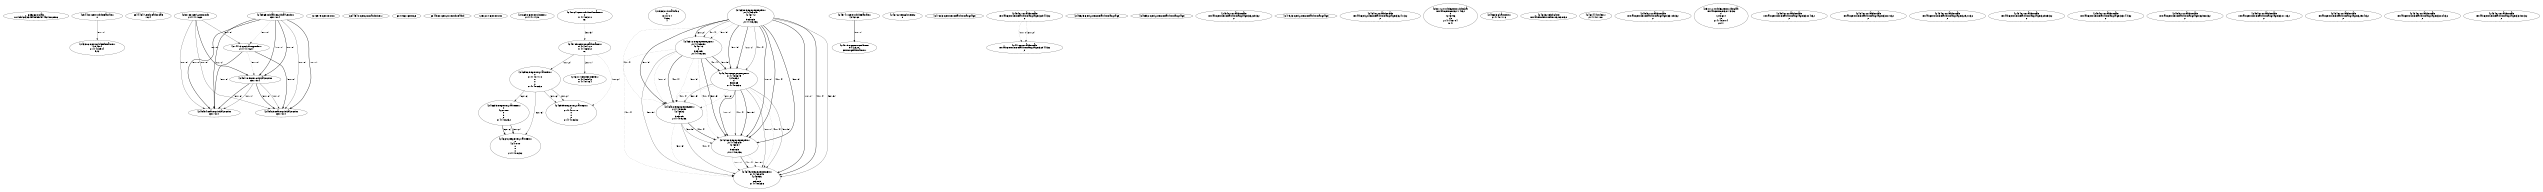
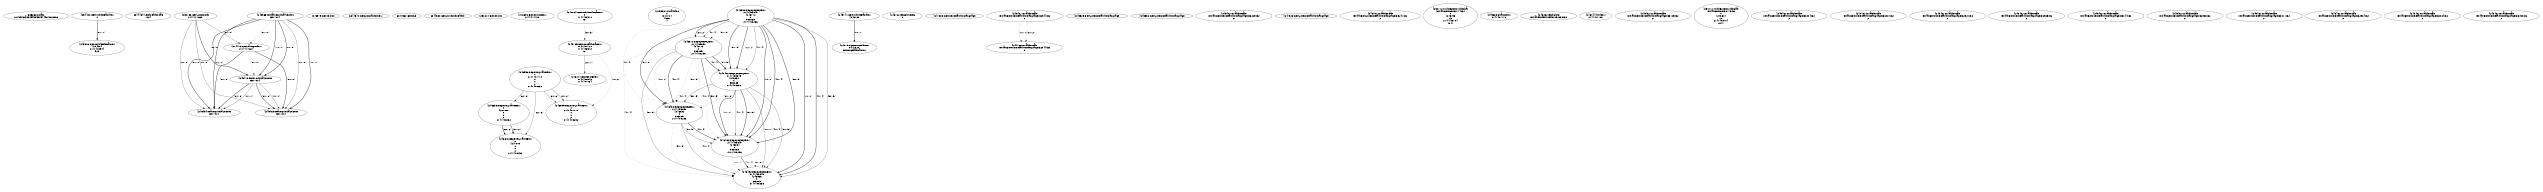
  digraph {
    edge [style=bold]
    n1 [label="6850628.main\n0075bd6ca23d9abe55d944fc790c8e86"]
    n2 [label="4254480.GetModuleHandleW\n0"]
    n3 [label="4243306.GetModuleFileNameW\n4194304\n2147408904\n522"]
    n4 [label="6844434.SetThreadLocale\n1024"]
    n5 [label="4243965.InitializeCriticalSection\n6917004"]
    n6 [label="4214413.GetStartupInfoW\n2147417624"]
    n7 [label="4245418.EnterCriticalSection\n6917004"]
    n8 [label="4245469.LeaveCriticalSection\n6917004"]
    n9 [label="4245454.LeaveCriticalSection\n6917004"]
    n10 [label="4250188.GetSystemInfo\n2147417660"]
    n11 [label="4243979.GetVersion\n"]
    n12 [label="6844540.GetCommandLineW\n"]
    n13 [label="6844560.GetACP\n"]
    n14 [label="6844580.GetCurrentThreadId\n"]
    n15 [label="4250204.GetVersion\n"]
    n16 [label="4276690.GetVersionExW\n2147417420"]
    n17 [label="4248064.GetModuleFileNameW\n0\n2147408370\n261"]
    n18 [label="4245785.GetLongPathNameW\n2147407710\n2147406542\n261"]
    n19 [label="4246556.RegQueryValueExW\n0\n2147407710\n0\n0\n0\n2147408232"]
    n20 [label="4246014.FindFirstFileW\n2147406542\n2147407064"]
    n21 [label="4246599.RegQueryValueExW\n0\n2147407710\n0\n0\n0\n2147408232"]
    n22 [label="4215383.VirtualAlloc\n0\n1310704\n4096\n4"]
    n23 [label="4246338.RegOpenKeyExW\n2147483649\n4246772\n0\n983065\n2147408236"]
    n24 [label="4246372.RegOpenKeyExW\n2147483650\n4246772\n0\n983065\n2147408236"]
    n25 [label="4246402.RegOpenKeyExW\n2147483649\n4246832\n0\n983065\n2147408236"]
    n26 [label="4246432.RegOpenKeyExW\n2147483650\n4246832\n0\n983065\n2147408236"]
    n27 [label="4246462.RegOpenKeyExW\n2147483649\n4246884\n0\n983065\n2107408236"]
    n28 [label="4246492.RegOpenKeyExW\n2147483649\n4246936\n0\n983065\n2147408236"]
    n29 [label="4245741.GetModuleHandleW\n4246160"]
    n30 [label="4245758.GetProcAddress\n9441320\nGetLongPathNameW"]
    n31 [label="4246635.RegQueryValueExW\n0\n4227000\n0\n0\n0\n2147408232"]
    n32 [label="4246676.RegQueryValueExW\n0\n4247000\n0\n0\n0\n2147408232"]
    n33 [label="4246722.RegCloseKey\n0"]
    n34 [label="4247883.GetUserDefaultUILanguage\n"]
    n35 [label="4245487.IsValidLocale\nretval_GetUserDefaultUILanguage_32944_32\n2"]
    n36 [label="4244766.IsValidLocale\nretval_GetUserDefaultUILanguage_32944_32\n2"]
    n37 [label="4245525.GetSystemDefaultUILanguage\n"]
    n38 [label="4245552.GetSystemDefaultUILanguage\n"]
    n39 [label="4245487.IsValidLocale\nretval_GetUserDefaultUILanguage_33229_32\n2"]
    n40 [label="4247923.GetSystemDefaultUILanguage\n"]
    n41 [label="4245487.IsValidLocale\nretval_GetSystemDefaultUILanguage_33241_32\n2"]
    n42 [label="4250171.MultiByteToWideChar\nretval_GetACP_32774_32\n0\n4243796\n13\n2147403704\n2047"]
    n43 [label="4245683.CharNextW\n2147407716"]
    n44 [label="4246032.FindClose\nretval_FindFirstFileW_32838_32"]
    n45 [label="4246044.lstrlenW\n2147407108"]
    n46 [label="4245487.IsValidLocale\nretval_GetUserDefaultUILanguage_33105_32\n2"]
    n47 [label="4250171.MultiByteToWideChar\nretval_GetACP_32773_32\n0\n4243604\n10\n2147403704\n2047"]
    n48 [label="4245487.IsValidLocale\nretval_GetUserDefaultUILanguage_33004_32\n2"]
    n49 [label="4245487.IsValidLocale\nretval_GetUserDefaultUILanguage_33087_32\n2"]
    n50 [label="4245487.IsValidLocale\nretval_GetUserDefaultUILanguage_32921_32\n2"]
    n51 [label="4245487.IsValidLocale\nretval_GetUserDefaultUILanguage_32985_32\n2"]
    n52 [label="4245487.IsValidLocale\nretval_GetUserDefaultUILanguage_33044_32\n2"]
    n53 [label="4245487.IsValidLocale\nretval_GetUserDefaultUILanguage_32988_32\n2"]
    n54 [label="4245487.IsValidLocale\nretval_GetUserDefaultUILanguage_33011_32\n2"]
    n55 [label="4245487.IsValidLocale\nretval_GetUserDefaultUILanguage_32984_32\n2"]
    n56 [label="4245487.IsValidLocale\nretval_GetUserDefaultUILanguage_33084_32\n2"]
    n57 [label="4245487.IsValidLocale\nretval_GetUserDefaultUILanguage_33150_32\n2"]
-   n2 -> n3 [label="(0-->1)" style=solid]
+   n2 -> n3 [label="(0-->1)"]
    n5 -> n6 [label="(0-->0)" style=dotted]
    n5 -> n7 [label="(1-->1)"]
    n5 -> n7 [label="(0-->0)"]
    n5 -> n8 [label="(1-->1)"]
    n5 -> n8 [label="(0-->0)" style=solid]
    n5 -> n9 [label="(1-->1)"]
    n5 -> n9 [label="(0-->0)"]
    n6 -> n7 [label="(0-->0)" style=dotted]
    n6 -> n8 [label="(0-->0)"]
    n6 -> n9 [label="(0-->0)"]
    n7 -> n8 [label="(1-->1)" style=solid]
    n7 -> n8 [label="(0-->0)"]
    n7 -> n9 [label="(1-->1)" style=solid]
    n7 -> n9 [label="(0-->0)"]
    n10 -> n6 [label="(0-->0)" style=solid]
    n10 -> n7 [label="(0-->0)"]
    n10 -> n8 [label="(0-->0)" style=solid]
    n10 -> n9 [label="(0-->0)" style=solid]
    n17 -> n18 [label="(3-->3)" style=dotted]
-   n18 -> n19 [label="(1-->2)" style=solid]
    n18 -> n20 [label="(2-->1)" style=solid]
    n18 -> n21 [label="(1-->2)" style=dotted]
    n19 -> n21 [label="(2-->2)" style=solid]
    n19 -> n21 [label="(6-->6)" style=solid]
    n19 -> n31 [label="(6-->6)" style=solid]
    n19 -> n32 [label="(6-->6)" style=solid]
    n23 -> n24 [label="(2-->2)"]
    n23 -> n24 [label="(4-->4)" style=solid]
    n23 -> n24 [label="(5-->5)" style=dotted]
    n23 -> n25 [label="(1-->1)"]
    n23 -> n25 [label="(4-->4)" style=solid]
    n23 -> n25 [label="(5-->5)"]
    n23 -> n26 [label="(4-->4)" style=dotted]
    n23 -> n26 [label="(5-->5)"]
    n23 -> n27 [label="(1-->1)"]
    n23 -> n27 [label="(4-->4)"]
    n23 -> n27 [label="(5-->5)"]
    n23 -> n28 [label="(1-->1)"]
    n23 -> n28 [label="(4-->4)"]
    n23 -> n28 [label="(5-->5)" style=solid]
    n24 -> n25 [label="(4-->4)"]
    n24 -> n25 [label="(5-->5)"]
    n24 -> n26 [label="(1-->1)" style=dotted]
    n24 -> n26 [label="(4-->4)"]
    n24 -> n26 [label="(5-->5)" style=dotted]
    n24 -> n27 [label="(4-->4)" style=dotted]
    n24 -> n27 [label="(5-->5)"]
    n24 -> n28 [label="(4-->4)" style=dotted]
    n24 -> n28 [label="(5-->5)" style=solid]
    n25 -> n26 [label="(2-->2)" style=dotted]
    n25 -> n26 [label="(4-->4)" style=dotted]
    n25 -> n26 [label="(5-->5)" style=solid]
    n25 -> n27 [label="(1-->1)"]
    n25 -> n27 [label="(4-->4)" style=solid]
    n25 -> n27 [label="(5-->5)"]
    n25 -> n28 [label="(1-->1)" style=solid]
    n25 -> n28 [label="(4-->4)" style=dotted]
    n25 -> n28 [label="(5-->5)" style=solid]
    n26 -> n27 [label="(4-->4)"]
    n26 -> n27 [label="(5-->5)" style=solid]
    n26 -> n28 [label="(4-->4)" style=solid]
    n26 -> n28 [label="(5-->5)" style=dotted]
    n27 -> n28 [label="(1-->1)" style=dotted]
    n27 -> n28 [label="(4-->4)"]
    n27 -> n28 [label="(5-->5)" style=dotted]
    n29 -> n30 [label="(0-->1)"]
    n31 -> n32 [label="(2-->2)"]
    n31 -> n32 [label="(6-->6)"]
    n35 -> n36 [label="(1-->1)" style=dotted]
    n35 -> n36 [label="(2-->2)" style=dotted]
  }
